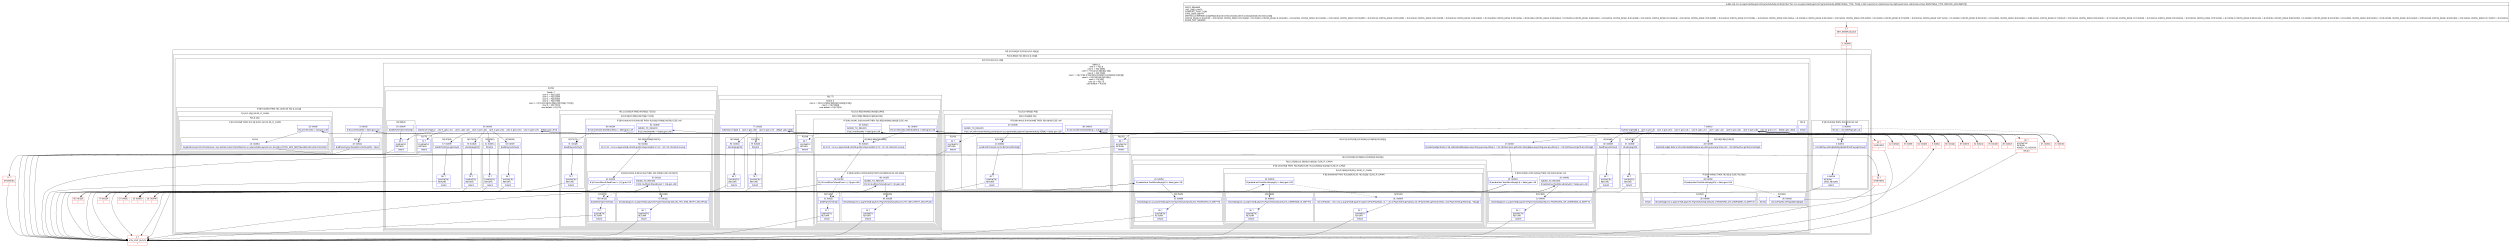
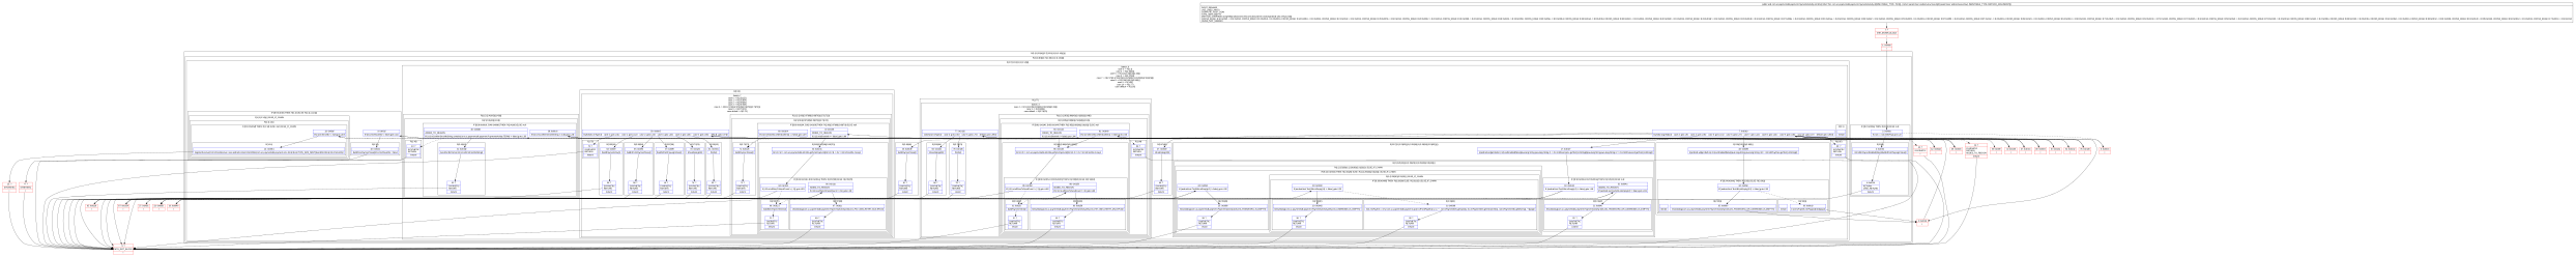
  digraph {
    fontname="Liberation Sans"
    node [color=blue fontname="Liberation Sans" shape=record]
    edge [fontname="Liberation Sans"]
    n1 [label="{3\:\ 0x000c|lr13.mBtnPay.setEnabled(false)lbuildUPointPayLoginView()l}"]
    n2 [label="{4\:\ 0x0014|RETURN\lORIG_RETURN\l|lreturnl}"]
    n3 [label="{2\:\ 0x000a|lif (r14 == r13.mBtnPay) goto L4l}"]
    n4 [label="{|lbreakl}"]
    n5 [label="{45\:\ 0x00d9|lbuildPaymentView()l}"]
    n6 [label="{46\:\ ?|SYNTHETIC\lRETURN\l|lreturnl}"]
    n7 [label="{41\:\ 0x00d2|lsendConfirmSms(r13.mConfirmSmsInfoString)l}"]
    n8 [label="{42\:\ ?|SYNTHETIC\lRETURN\l|lreturnl}"]
    n9 [label="{38\:\ 0x00c6|lif (r13.mConfirmSmsInfoString != null) goto L33l}"]
    n10 [label="{40\:\ 0x00d0|ADDED_TO_REGION\l|lif (r13.mConfirmSmsInfoString.contains(com.uc.paymentsdk.payment.PaymentsActivity.TERM) != false) goto L35l}"]
    n11 [label="{43\:\ ?|SYNTHETIC\lRETURN\l|lreturnl}"]
    n12 [label="{47\:\ 0x00de|lshowDialog(23)l}"]
    n13 [label="{48\:\ ?|SYNTHETIC\lRETURN\l|lreturnl}"]
    n14 [label="{21\:\ 0x004c|lshowDialog(com.uc.paymentsdk.payment.PaymentsActivity.DIALOG_PASSWORD_OR_USERNAME_IS_EMPTY)l}"]
    n15 [label="{22\:\ ?|SYNTHETIC\lRETURN\l|content}"]
    n16 [label="{18\:\ 0x0044|lif (android.text.TextUtils.isEmpty(r1) != false) goto L14l}"]
    n17 [label="{20\:\ 0x004a|ADDED_TO_REGION\l|lif (android.text.TextUtils.isEmpty(r2) != false) goto L16l}"]
    n18 [label="{25\:\ 0x0056|lshowDialog(com.uc.paymentsdk.payment.PaymentsActivity.DIALOG_PASSWORD_IS_EMPTY)l}"]
    n19 [label="{26\:\ ?|SYNTHETIC\lRETURN\l|lreturnl}"]
    n20 [label="{29\:\ 0x0062|lshowDialog(com.uc.paymentsdk.payment.PaymentsActivity.DIALOG_USERNAME_IS_EMPTY)l}"]
    n21 [label="{30\:\ ?|SYNTHETIC\lRETURN\l|lreturnl}"]
    n22 [label="{31\:\ 0x0068|lr13.mUPayInfo = new com.uc.paymentsdk.payment.upoint.UPointPayInfo(r1, r2, \"\", r13.mPaymentInfo.getCpID(), r13.mPaymentInfo.getmGameID(), r13.mPaymentInfo.getMoney(), \"\")lpay()l}"]
    n23 [label="{32\:\ ?|SYNTHETIC\lRETURN\l|lreturnl}"]
    n24 [label="{28\:\ 0x0060|lif (android.text.TextUtils.isEmpty(r1) != false) goto L22l}"]
    n25 [label="{24\:\ 0x0054|lif (android.text.TextUtils.isEmpty(r2) != false) goto L19l}"]
    n26 [label="{17\:\ 0x0027|l((android.widget.Button) r14).setEnabled(false)ljava.lang.String java.lang.String r1 = r13.mEtUsername.getText().toString()ljava.lang.String java.lang.String r2 = r13.mEtPassword.getText().toString()l}"]
    n27 [label="{35\:\ 0x009e|lshowDialog(com.uc.paymentsdk.payment.PaymentsActivity.DIALOG_PASSWORD_OR_USERNAME_IS_EMPTY)l}"]
    n28 [label="{|lbreakl}"]
    n29 [label="{36\:\ 0x00a3|lr13.mUPayInfo.setPaypwd(r10)lpay()l}"]
    n30 [label="{|lbreakl}"]
    n31 [label="{34\:\ 0x009c|lif (android.text.TextUtils.isEmpty(r10) != false) goto L26l}"]
    n32 [label="{33\:\ 0x0089|l((android.widget.Button) r14).setEnabled(false)ljava.lang.String java.lang.String r10 = r13.mEtPayPass.getText().toString()l}"]
    n33 [label="{51\:\ 0x00ea|lfinish()l}"]
    n34 [label="{52\:\ ?|SYNTHETIC\lRETURN\l|lreturnl}"]
    n35 [label="{53\:\ 0x00ef|lbuildPaymentView()l}"]
    n36 [label="{54\:\ ?|SYNTHETIC\lRETURN\l|lreturnl}"]
    n37 [label="{55\:\ 0x00f4|lbuildUPointPaymentView()l}"]
    n38 [label="{56\:\ ?|SYNTHETIC\lRETURN\l|lreturnl}"]
    n39 [label="{57\:\ 0x00f9|lbuildUPointPayLoginView()l}"]
    n40 [label="{58\:\ ?|SYNTHETIC\lRETURN\l|lreturnl}"]
    n41 [label="{67\:\ 0x011c|lshowDialog(com.uc.paymentsdk.payment.PaymentsActivity.DIALOG_PAY_SMS_RETRY_MULTIPLE)l}"]
    n42 [label="{68\:\ ?|SYNTHETIC\lRETURN\l|lreturnl}"]
    n43 [label="{69\:\ 0x0121|lbuildSmsPaymentView()l}"]
    n44 [label="{70\:\ ?|SYNTHETIC\lRETURN\l|lreturnl}"]
    n45 [label="{64\:\ 0x0116|lif (r13.mLeftSmsToSendCount != (\-1)) goto L51l}"]
    n46 [label="{66\:\ 0x011a|ADDED_TO_REGION\l|lif (r13.mLeftSmsToSendCount != r11) goto L53l}"]
    n47 [label="{63\:\ 0x010a|lint int r12 = com.uc.paymentsdk.util.Utils.getSmsPayment()lint int r11 = r12 \/ r13.mSmsInfo.moneyl}"]
    n48 [label="{60\:\ 0x0104|lif (r13.mSmsInfo.isNeedconfirm() == false) goto L47l}"]
    n49 [label="{62\:\ 0x0108|ADDED_TO_REGION\l|lif (r13.mIsShowInfo == false) goto L49l}"]
    n50 [label="{71\:\ 0x0126|lbuildPaymentView()l}"]
    n51 [label="{72\:\ ?|SYNTHETIC\lRETURN\l|lreturnl}"]
    n52 [label="{73\:\ 0x012b|lshowDialog(23)l}"]
    n53 [label="{74\:\ ?|SYNTHETIC\lRETURN\l|lreturnl}"]
    n54 [label="{75\:\ ?|SYNTHETIC\lRETURN\l|lreturnl}"]
    n55 [label="{50\:\ 0x00e5|lswitch(r13.mType) \{l    case 0: goto L41;l    case 1: goto L42;l    case 2: goto L43;l    case 3: goto L44;l    case 4: goto L45;l    case 5: goto L56;l    default: goto L97;l\}l}"]
    n56 [label="{89\:\ 0x0158|lshowDialog(com.uc.paymentsdk.payment.PaymentsActivity.DIALOG_PAY_SMS_RETRY_MULTIPLE)l}"]
    n57 [label="{90\:\ ?|SYNTHETIC\lRETURN\l|lreturnl}"]
    n58 [label="{91\:\ 0x015d|lbuildPaymentView()l}"]
    n59 [label="{92\:\ ?|SYNTHETIC\lRETURN\l|lreturnl}"]
    n60 [label="{86\:\ 0x0152|lif (r13.mLeftSmsToSendCount != (\-1)) goto L66l}"]
    n61 [label="{88\:\ 0x0156|ADDED_TO_REGION\l|lif (r13.mLeftSmsToSendCount != r9) goto L68l}"]
    n62 [label="{85\:\ 0x0146|lint int r8 = com.uc.paymentsdk.util.Utils.getSmsPayment()lint int r9 = r8 \/ r13.mSmsInfo.moneyl}"]
    n63 [label="{81\:\ 0x0140|lif (r13.mSmsInfo.isNeedconfirm() != false) goto L64l}"]
    n64 [label="{83\:\ 0x0144|ADDED_TO_REGION\l|lif (r13.mIsShowInfo != false) goto L64l}"]
    n65 [label="{84\:\ ?|SYNTHETIC\lRETURN\l|lreturnl}"]
    n66 [label="{93\:\ 0x0162|lshowDialog(23)l}"]
    n67 [label="{94\:\ ?|SYNTHETIC\lRETURN\l|lreturnl}"]
    n68 [label="{78\:\ 0x0135|lfinish()l}"]
    n69 [label="{79\:\ ?|SYNTHETIC\lRETURN\l|lreturnl}"]
    n70 [label="{77\:\ 0x0132|lswitch(r13.mType) \{l    case 4: goto L60;l    case 5: goto L70;l    default: goto L59;l\}l}"]
    n71 [label="{95\:\ ?|SYNTHETIC\lRETURN\l|lreturnl}"]
    n72 [label="{7\:\ 0x0019|lswitch(r14.getId()) \{l    case 3: goto L9;l    case 4: goto L36;l    case 5: goto L31;l    case 6: goto L37;l    case 7: goto L12;l    case 8: goto L24;l    case 9: goto L38;l    case 10: goto L57;l    default: goto L96;l\}l}"]
    n73 [label="{10\:\ 0x0021|lbuildSmsPaymentView()lr13.mIsShowInfo = falsel}"]
    n74 [label="{14\:\ 0x00b1|lregisterReceiver(r13.mSmsReceiver, new android.content.IntentFilter(com.uc.paymentsdk.payment.sms.SmsInfo.ACTION_SMS_SENT))lsendFirstSms(r13.mSmsInfo)l}"]
    n75 [label="{13\:\ 0x00af|lif (r13.mSmsInfo != null) goto L30l}"]
    n76 [label="{9\:\ 0x001f|lif (r13.mIsShowInfo != false) goto L11l}"]
    n77 [color=red label="{5\:\ ?|MTH_EXIT_BLOCK\l|l}"]
    n78 [color=red label="{6\:\ 0x0015|l}"]
    n79 [color=red label="{39\:\ 0x00c8|l}"]
    n80 [color=red label="{44\:\ ?|SYNTHETIC\lRETURN\lADDED_TO_REGION\l|lreturnl}"]
    n81 [color=red label="{19\:\ 0x0046|l}"]
    n82 [color=red label="{23\:\ 0x0050|l}"]
    n83 [color=red label="{27\:\ 0x005c|l}"]
    n84 [color=red label="{8\:\ 0x001d|l}"]
    n85 [color=red label="{65\:\ 0x0118|l}"]
    n86 [color=red label="{61\:\ 0x0106|l}"]
    n87 [color=red label="{59\:\ 0x00fe|l}"]
    n88 [color=red label="{87\:\ 0x0154|l}"]
    n89 [color=red label="{82\:\ 0x0142|l}"]
    n90 [color=red label="{80\:\ 0x013a|l}"]
    n91 [color=red label="{37\:\ 0x00c4|l}"]
    n92 [color=red label="{49\:\ 0x00e3|l}"]
    n93 [color=red label="{76\:\ 0x0130|l}"]
    n94 [color=red label="{11\:\ ?|SYNTHETIC\l|l}"]
    n95 [color=red label="{15\:\ ?|SYNTHETIC\l|l}"]
    n96 [color=red label="{16\:\ ?|SYNTHETIC\l|l}"]
    n97 [color=red label="{12\:\ 0x00ad|l}"]
    n98 [color=red label="{0\:\ ?|MTH_ENTER_BLOCK\l|l}"]
    n99 [color=red label="{1\:\ 0x0000|l}"]
    n100 [label="{public void com.uc.paymentsdk.payment.PaymentsActivity.onClick((r13v0 'this' com.uc.paymentsdk.payment.PaymentsActivity A[IMMUTABLE_TYPE, THIS]), (r14v0 'paramView' android.view.View A[D('paramView' android.view.View), IMMUTABLE_TYPE, METHOD_ARGUMENT]))  | DONT_RENAME\lUSE_LINES_HINTS\lCOMPUTE_POST_DOM\lTYPE_VARS: EMPTY\lMETHOD_OVERRIDE: [ClspMth\{android.view.View.OnClickListener.onClick(android.view.View):void\}]\lCROSS_EDGE: B:10:0x0021 \-\> B:4:0x0014, CROSS_EDGE: B:13:0x00af \-\> B:4:0x0014, CROSS_EDGE: B:14:0x00b1 \-\> B:4:0x0014, CROSS_EDGE: B:21:0x004c \-\> B:4:0x0014, CROSS_EDGE: B:25:0x0056 \-\> B:4:0x0014, CROSS_EDGE: B:29:0x0062 \-\> B:4:0x0014, CROSS_EDGE: B:31:0x0068 \-\> B:4:0x0014, CROSS_EDGE: B:18:0x0044 \-\> B:23:0x0050, CROSS_EDGE: B:35:0x009e \-\> B:8:0x001d, CROSS_EDGE: B:36:0x00a3 \-\> B:8:0x001d, CROSS_EDGE: B:38:0x00c6 \-\> B:4:0x0014, CROSS_EDGE: B:40:0x00d0 \-\> B:4:0x0014, CROSS_EDGE: B:41:0x00d2 \-\> B:4:0x0014, CROSS_EDGE: B:45:0x00d9 \-\> B:4:0x0014, CROSS_EDGE: B:47:0x00de \-\> B:4:0x0014, CROSS_EDGE: B:51:0x00ea \-\> B:4:0x0014, CROSS_EDGE: B:53:0x00ef \-\> B:4:0x0014, CROSS_EDGE: B:55:0x00f4 \-\> B:4:0x0014, CROSS_EDGE: B:57:0x00f9 \-\> B:4:0x0014, CROSS_EDGE: B:67:0x011c \-\> B:4:0x0014, CROSS_EDGE: B:69:0x0121 \-\> B:4:0x0014, CROSS_EDGE: B:64:0x0116 \-\> B:69:0x0121, CROSS_EDGE: B:71:0x0126 \-\> B:4:0x0014, CROSS_EDGE: B:60:0x0104 \-\> B:71:0x0126, CROSS_EDGE: B:73:0x012b \-\> B:4:0x0014, CROSS_EDGE: B:50:0x00e5 \-\> B:4:0x0014, CROSS_EDGE: B:78:0x0135 \-\> B:4:0x0014, CROSS_EDGE: B:83:0x0144 \-\> B:4:0x0014, CROSS_EDGE: B:89:0x0158 \-\> B:4:0x0014, CROSS_EDGE: B:91:0x015d \-\> B:4:0x0014, CROSS_EDGE: B:86:0x0152 \-\> B:91:0x015d, CROSS_EDGE: B:81:0x0140 \-\> B:85:0x0146, CROSS_EDGE: B:93:0x0162 \-\> B:4:0x0014, CROSS_EDGE: B:7:0x0019 \-\> B:4:0x0014\lINLINE_NOT_NEEDED\l}" color=""]
    subgraph cluster_1 {
      label="R(1:(2:(2:3|4)|(2:7|(1:10)(1:(1:(1:14))))))"
      subgraph cluster_2 {
        label="R(2:(2:3|4)|(2:7|(1:10)(1:(1:(1:14)))))"
        subgraph cluster_3 {
          label="IF [B:2:0x000a] THEN: R(2:3|4) ELSE: null"
          n3
          subgraph cluster_4 {
            label="R(2:3|4)"
            n1
            n2
          }
        }
        subgraph cluster_5 {
          label="R(2:7|(1:10)(1:(1:(1:14))))"
          subgraph cluster_6 {
            label="Switch: 9\n case 3 -> R(1:1)\n case 4 -> R(2:45|46)\n case 5 -> R(1:(2:(2:41|42)|(1:43)))\n case 6 -> R(2:47|48)\n case 7 -> R(2:17|(2:(2:21|22)|(1:(2:25|26)(1:(2:29|30)(2:31|32)))))\n case 8 -> R(2:33|(2:35|1)(2:36|1))\n case 9 -> R(1:50)\n case 10 -> R(1:77)\n case default -> R(1:95)"
            n72
            subgraph cluster_7 {
              label="R(1:1)"
              n4
            }
            subgraph cluster_8 {
              label="R(2:45|46)"
              n5
              n6
            }
            subgraph cluster_9 {
              label="R(1:(2:(2:41|42)|(1:43)))"
              subgraph cluster_10 {
                label="R(2:(2:41|42)|(1:43))"
                subgraph cluster_11 {
                  label="IF [B:38:0x00c6, B:40:0x00d0] THEN: R(2:41|42) ELSE: null"
                  n9
                  n10
                  subgraph cluster_12 {
                    label="R(2:41|42)"
                    n7
                    n8
                  }
                }
                subgraph cluster_13 {
                  label="R(1:43)"
                  n11
                }
              }
            }
            subgraph cluster_14 {
              label="R(2:47|48)"
              n12
              n13
            }
            subgraph cluster_15 {
              label="R(2:17|(2:(2:21|22)|(1:(2:25|26)(1:(2:29|30)(2:31|32)))))"
              n26
              subgraph cluster_16 {
                label="R(2:(2:21|22)|(1:(2:25|26)(1:(2:29|30)(2:31|32))))"
                subgraph cluster_17 {
                  label="IF [B:18:0x0044, B:20:0x004a] THEN: R(2:21|22) ELSE: null"
                  n16
                  n17
                  subgraph cluster_18 {
                    label="R(2:21|22)"
                    n14
                    n15
                  }
                }
                subgraph cluster_19 {
                  label="R(1:(2:25|26)(1:(2:29|30)(2:31|32))) | ELSE_IF_CHAIN\l"
                  subgraph cluster_20 {
                    label="IF [B:24:0x0054] THEN: R(2:25|26) ELSE: R(1:(2:29|30)(2:31|32)) | ELSE_IF_CHAIN\l"
                    n25
                    subgraph cluster_21 {
                      label="R(2:25|26)"
                      n18
                      n19
                    }
                    subgraph cluster_22 {
                      label="R(1:(2:29|30)(2:31|32)) | ELSE_IF_CHAIN\l"
                      subgraph cluster_23 {
                        label="IF [B:28:0x0060] THEN: R(2:29|30) ELSE: R(2:31|32) | ELSE_IF_CHAIN\l"
                        n24
                        subgraph cluster_24 {
                          label="R(2:29|30)"
                          n20
                          n21
                        }
                        subgraph cluster_25 {
                          label="R(2:31|32)"
                          n22
                          n23
                        }
                      }
                    }
                  }
                }
              }
            }
            subgraph cluster_26 {
              label="R(2:33|(2:35|1)(2:36|1))"
              n32
              subgraph cluster_27 {
                label="IF [B:34:0x009c] THEN: R(2:35|1) ELSE: R(2:36|1)"
                n31
                subgraph cluster_28 {
                  label="R(2:35|1)"
                  n27
                  n28
                }
                subgraph cluster_29 {
                  label="R(2:36|1)"
                  n29
                  n30
                }
              }
            }
            subgraph cluster_30 {
              label="R(1:50)"
              subgraph cluster_31 {
                label="Switch: 7\n case 0 -> R(2:51|52)\n case 1 -> R(2:53|54)\n case 2 -> R(2:55|56)\n case 3 -> R(2:57|58)\n case 4 -> R(1:(2:(2:63|(2:67|68)(2:69|70))|(2:71|72)))\n case 5 -> R(2:73|74)\n case default -> R(1:75)"
                n55
                subgraph cluster_32 {
                  label="R(2:51|52)"
                  n33
                  n34
                }
                subgraph cluster_33 {
                  label="R(2:53|54)"
                  n35
                  n36
                }
                subgraph cluster_34 {
                  label="R(2:55|56)"
                  n37
                  n38
                }
                subgraph cluster_35 {
                  label="R(2:57|58)"
                  n39
                  n40
                }
                subgraph cluster_36 {
                  label="R(1:(2:(2:63|(2:67|68)(2:69|70))|(2:71|72)))"
                  subgraph cluster_37 {
                    label="R(2:(2:63|(2:67|68)(2:69|70))|(2:71|72))"
                    subgraph cluster_38 {
                      label="IF [B:60:0x0104, B:62:0x0108] THEN: R(2:63|(2:67|68)(2:69|70)) ELSE: null"
                      n48
                      n49
                      subgraph cluster_39 {
                        label="R(2:63|(2:67|68)(2:69|70))"
                        n47
                        subgraph cluster_40 {
                          label="IF [B:64:0x0116, B:66:0x011a] THEN: R(2:67|68) ELSE: R(2:69|70)"
                          n45
                          n46
                          subgraph cluster_41 {
                            label="R(2:67|68)"
                            n41
                            n42
                          }
                          subgraph cluster_42 {
                            label="R(2:69|70)"
                            n43
                            n44
                          }
                        }
                      }
                    }
                    subgraph cluster_43 {
                      label="R(2:71|72)"
                      n50
                      n51
                    }
                  }
                }
                subgraph cluster_44 {
                  label="R(2:73|74)"
                  n52
                  n53
                }
                subgraph cluster_45 {
                  label="R(1:75)"
                  n54
                }
              }
            }
            subgraph cluster_46 {
              label="R(1:77)"
              subgraph cluster_47 {
                label="Switch: 3\n case 4 -> R(1:(2:(2:85|(2:89|90)(2:91|92))|(1:84)))\n case 5 -> R(2:93|94)\n case default -> R(2:78|79)"
                n70
                subgraph cluster_48 {
                  label="R(1:(2:(2:85|(2:89|90)(2:91|92))|(1:84)))"
                  subgraph cluster_49 {
                    label="R(2:(2:85|(2:89|90)(2:91|92))|(1:84))"
                    subgraph cluster_50 {
                      label="IF [B:81:0x0140, B:83:0x0144] THEN: R(2:85|(2:89|90)(2:91|92)) ELSE: null"
                      n63
                      n64
                      subgraph cluster_51 {
                        label="R(2:85|(2:89|90)(2:91|92))"
                        n62
                        subgraph cluster_52 {
                          label="IF [B:86:0x0152, B:88:0x0156] THEN: R(2:89|90) ELSE: R(2:91|92)"
                          n60
                          n61
                          subgraph cluster_53 {
                            label="R(2:89|90)"
                            n56
                            n57
                          }
                          subgraph cluster_54 {
                            label="R(2:91|92)"
                            n58
                            n59
                          }
                        }
                      }
                    }
                    subgraph cluster_55 {
                      label="R(1:84)"
                      n65
                    }
                  }
                }
                subgraph cluster_56 {
                  label="R(2:93|94)"
                  n66
                  n67
                }
                subgraph cluster_57 {
                  label="R(2:78|79)"
                  n68
                  n69
                }
              }
            }
            subgraph cluster_58 {
              label="R(1:95)"
              n71
            }
          }
          subgraph cluster_59 {
            label="IF [B:9:0x001f] THEN: R(1:10) ELSE: R(1:(1:(1:14)))"
            n76
            subgraph cluster_60 {
              label="R(1:10)"
              n73
            }
            subgraph cluster_61 {
              label="R(1:(1:(1:14))) | ELSE_IF_CHAIN\l"
              subgraph cluster_62 {
                label="R(1:(1:14))"
                subgraph cluster_63 {
                  label="IF [B:13:0x00af] THEN: R(1:14) ELSE: null | ELSE_IF_CHAIN\l"
                  n75
                  subgraph cluster_64 {
                    label="R(1:14)"
                    n74
                  }
                }
              }
            }
          }
        }
      }
    }
    n1 -> n2
    n2 -> n77
    n3 -> n1
    n3 -> n78 [style=dashed]
    n5 -> n6
    n6 -> n77
    n7 -> n8
    n8 -> n77
    n9 -> n79
    n9 -> n80 [style=dashed]
    n10 -> n7
    n10 -> n11 [style=dashed]
    n11 -> n77
    n12 -> n13
    n13 -> n77
    n14 -> n15
    n15 -> n77
    n16 -> n81
    n16 -> n82 [style=dashed]
    n17 -> n14
    n17 -> n82 [style=dashed]
    n18 -> n19
    n19 -> n77
    n20 -> n21
    n21 -> n77
    n22 -> n23
    n23 -> n77
    n24 -> n20
    n24 -> n22 [style=dashed]
    n25 -> n18
    n25 -> n83 [style=dashed]
    n26 -> n16
+   n27 -> n84
    n29 -> n84
    n31 -> n27
    n31 -> n29 [style=dashed]
    n32 -> n31
    n33 -> n34
    n34 -> n77
    n35 -> n36
    n36 -> n77
    n37 -> n38
    n38 -> n77
    n39 -> n40
    n40 -> n77
    n41 -> n42
    n42 -> n77
    n43 -> n44
    n44 -> n77
    n45 -> n43 [style=dashed]
    n45 -> n85
    n46 -> n41
    n46 -> n43 [style=dashed]
    n47 -> n45
    n48 -> n50 [style=dashed]
    n48 -> n86
    n49 -> n47
    n49 -> n50 [style=dashed]
    n50 -> n51
    n51 -> n77
    n52 -> n53
    n53 -> n77
    n54 -> n77
    n55 -> n33
    n55 -> n35
-   n55 -> n38
+   n55 -> n37
    n55 -> n39
    n55 -> n52
    n55 -> n54
    n55 -> n87
    n56 -> n57
    n57 -> n77
    n58 -> n59
    n59 -> n77
    n60 -> n58 [style=dashed]
    n60 -> n88
    n61 -> n56
    n61 -> n58 [style=dashed]
    n62 -> n60
    n63 -> n62
    n63 -> n89 [style=dashed]
    n64 -> n62
    n64 -> n65 [style=dashed]
    n65 -> n77
    n66 -> n67
    n67 -> n77
    n68 -> n69
    n69 -> n77
    n70 -> n66
    n70 -> n68
    n70 -> n90
    n71 -> n77
    n72 -> n5
    n72 -> n12
    n72 -> n26
    n72 -> n32
    n72 -> n71
    n72 -> n84
    n72 -> n91
    n72 -> n92
    n72 -> n93
    n73 -> n94
    n74 -> n95
    n75 -> n74
    n75 -> n96 [style=dashed]
    n76 -> n73
    n76 -> n97 [style=dashed]
    n78 -> n72
    n79 -> n10
    n80 -> n77
    n81 -> n17
    n82 -> n25
    n83 -> n24
    n84 -> n76
    n85 -> n46
    n86 -> n49
    n88 -> n61
    n89 -> n64
    n90 -> n63
    n91 -> n9
    n92 -> n55
    n93 -> n70
    n94 -> n77
    n95 -> n77
    n96 -> n77
    n97 -> n75
    n98 -> n99
    n99 -> n3
    n100 -> n98
  }
